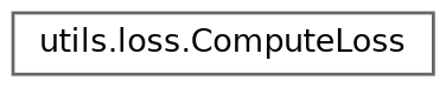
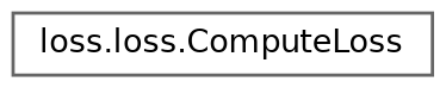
  digraph {
    rankdir=LR
-   n1 [color=grey40 fillcolor=white fontname=Helvetica fontsize=10 height=0.2 label="utils.loss.ComputeLoss" shape=box style=filled width=0.4]
+   n1 [color=grey40 fillcolor=white fontname=Helvetica fontsize=10 height=0.2 label="loss.loss.ComputeLoss" shape=box style=filled width=0.4]
  }
